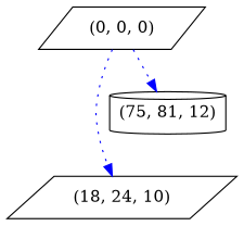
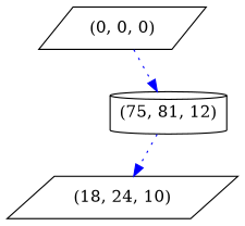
  digraph {
    node [shape=parallelogram]
    edge [arrowhead=normal color=blue style=dotted]
    "(0, 0, 0)"
    "(18, 24, 10)"
    "(75, 81, 12)" [shape=cylinder]
-   "(0, 0, 0)" -> "(18, 24, 10)"
+   "(75, 81, 12)" -> "(18, 24, 10)"
    "(0, 0, 0)" -> "(75, 81, 12)"
  }
